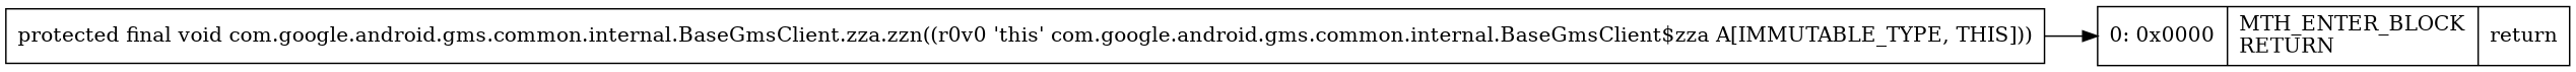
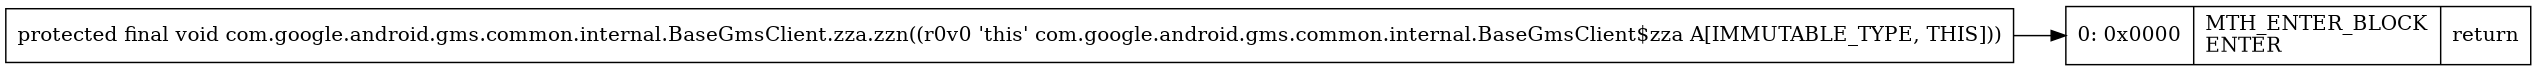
  digraph {
    rankdir=LR
    fontname="DejaVu Serif"
    node [shape=record fontname="DejaVu Serif"]
-   n1 [label="{0\:\ 0x0000|MTH_ENTER_BLOCK\lRETURN\l|return\l}"]
+   n1 [label="{0\:\ 0x0000|MTH_ENTER_BLOCK\lENTER\l|return\l}"]
    n2 [label="{protected final void com.google.android.gms.common.internal.BaseGmsClient.zza.zzn((r0v0 'this' com.google.android.gms.common.internal.BaseGmsClient$zza A[IMMUTABLE_TYPE, THIS])) }"]
    n2 -> n1 [fontname="DejaVu Serif"]
  }
